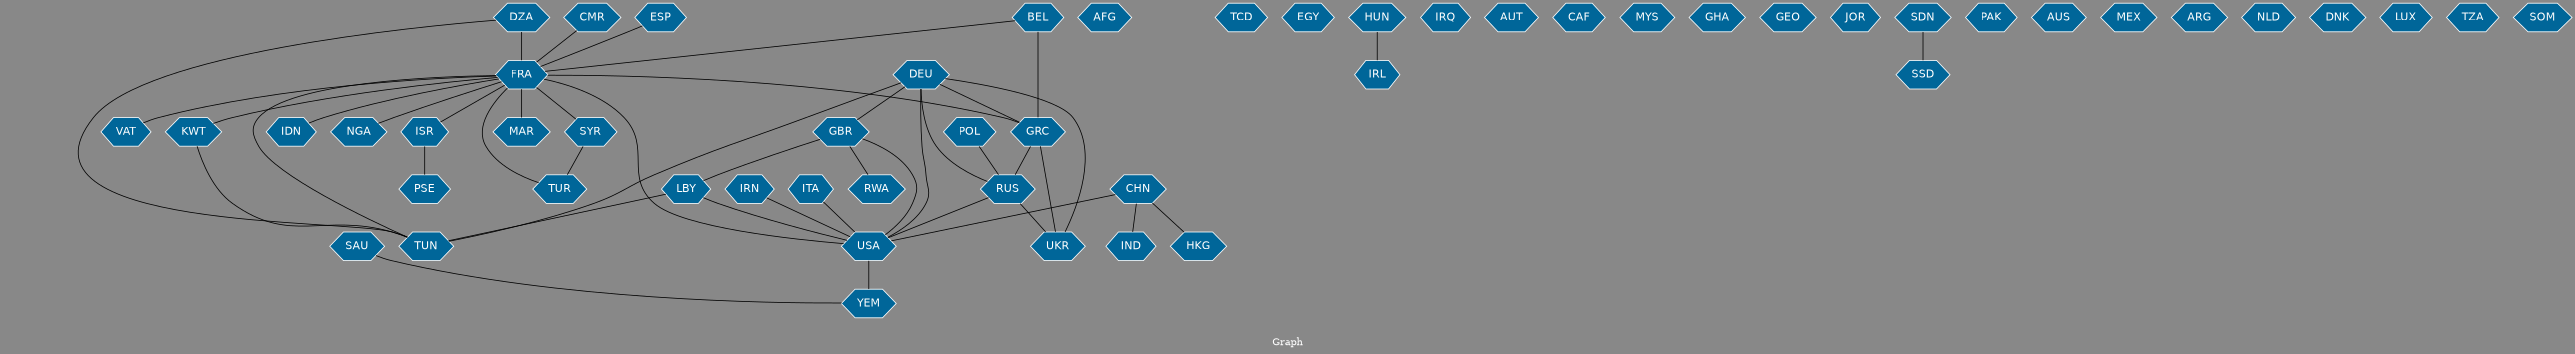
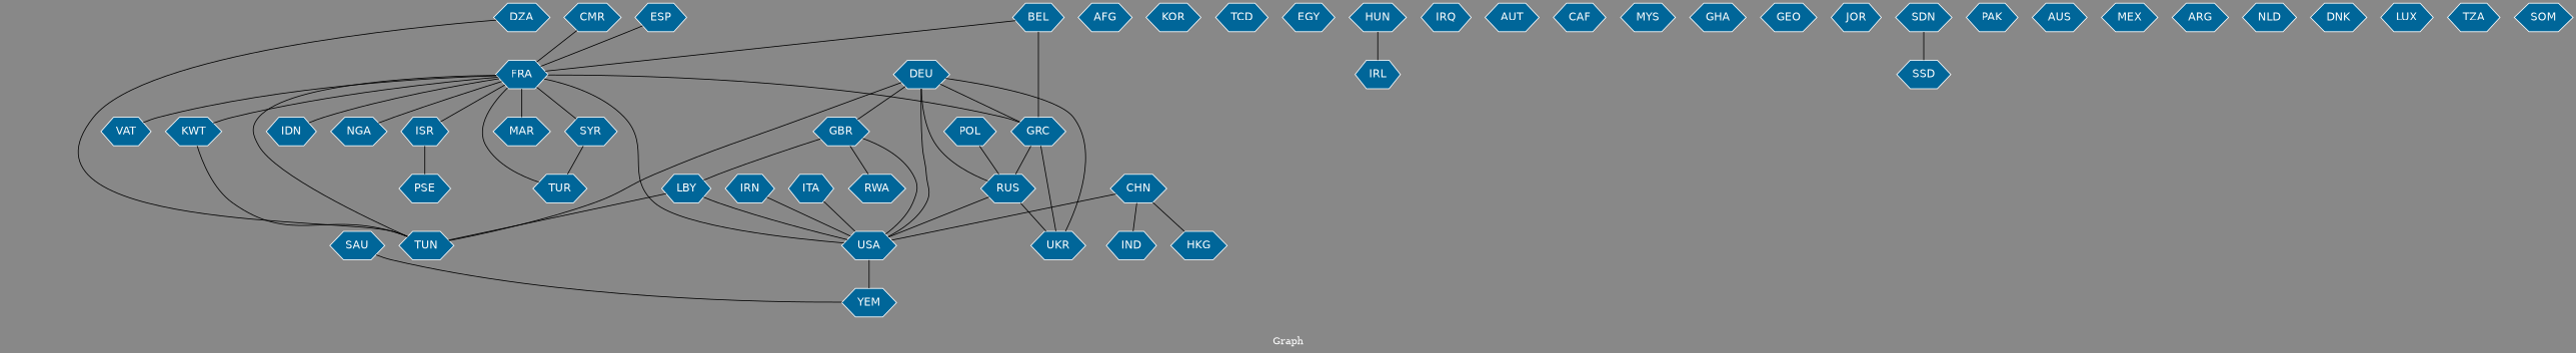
  graph {
    bgcolor="#888888"
    fontcolor=white
    fontsize=12
    label="Graph"
    node [color=white fillcolor="#006699" fontcolor=white fontname=Helvetica shape=hexagon style=filled]
    edge [arrowhead=open color=black fontcolor=white fontname=Courier fontsize=12 weight=1]
    n1 [label=RUS]
    n2 [label=USA]
    n3 [label=UKR]
    n4 [label=YEM]
    n5 [label=DZA]
    n6 [label=FRA]
    n7 [label=TUN]
    n8 [label=TUR]
    n9 [label=ISR]
    n10 [label=MAR]
    n11 [label=GRC]
    n12 [label=SYR]
    n13 [label=VAT]
    n14 [label=KWT]
    n15 [label=IDN]
    n16 [label=NGA]
    n17 [label=IND]
    n18 [label=CHN]
    n19 [label=HKG]
    n20 [label=PSE]
    n21 [label=IRN]
    n22 [label=AFG]
+   n23 [label=KOR]
    n24 [label=TCD]
    n25 [label=ITA]
    n26 [label=GBR]
    n27 [label=RWA]
    n28 [label=LBY]
    n29 [label=DEU]
    n30 [label=BEL]
    n31 [label=EGY]
    n32 [label=POL]
    n33 [label=HUN]
    n34 [label=IRL]
    n35 [label=IRQ]
    n36 [label=AUT]
    n37 [label=CAF]
    n38 [label=SAU]
    n39 [label=CMR]
    n40 [label=MYS]
    n41 [label=ESP]
    n42 [label=GHA]
    n43 [label=GEO]
    n44 [label=JOR]
    n45 [label=SSD]
    n46 [label=SDN]
    n47 [label=PAK]
    n48 [label=AUS]
    n49 [label=MEX]
    n50 [label=ARG]
    n51 [label=NLD]
    n52 [label=DNK]
    n53 [label=LUX]
    n54 [label=TZA]
    n55 [label=SOM]
    n1 -- n2 [weight=3]
    n1 -- n3
    n2 -- n4 [weight=2]
-   n5 -- n6 [weight=6]
    n5 -- n7
    n6 -- n2 [weight=2]
    n6 -- n7
    n6 -- n8
    n6 -- n9
    n6 -- n10 [weight=4]
    n6 -- n11 [weight=2]
    n6 -- n12
    n6 -- n13
    n6 -- n14
    n6 -- n15 [weight=2]
    n6 -- n16
    n9 -- n20 [weight=6]
    n11 -- n1
    n11 -- n3 [weight=2]
    n12 -- n8 [weight=2]
    n14 -- n7
    n18 -- n2 [weight=2]
    n18 -- n17
    n18 -- n19
    n21 -- n2
    n25 -- n2
    n26 -- n2
    n26 -- n27
    n26 -- n28 [weight=2]
    n28 -- n2 [weight=2]
    n28 -- n7
    n29 -- n1
    n29 -- n2
    n29 -- n3
    n29 -- n7
    n29 -- n11 [weight=2]
    n29 -- n26
    n30 -- n6 [weight=2]
    n30 -- n11 [weight=4]
    n32 -- n1
    n33 -- n34
    n38 -- n4
    n39 -- n6
    n41 -- n6
    n46 -- n45
  }
